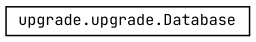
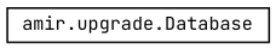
  digraph {
    rankdir=LR
    fontname="JetBrains Mono"
-   n1 [color=black fillcolor=white fontname="JetBrains Mono" fontsize=10 height=0.2 label="upgrade.upgrade.Database" shape=record style=filled width=0.4]
+   n1 [color=black fillcolor=white fontname="JetBrains Mono" fontsize=10 height=0.2 label="amir.upgrade.Database" shape=record style=filled width=0.4]
  }
